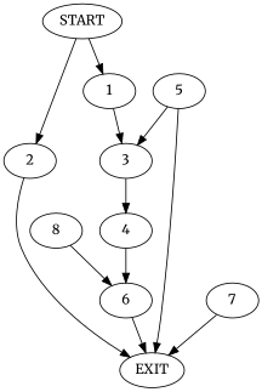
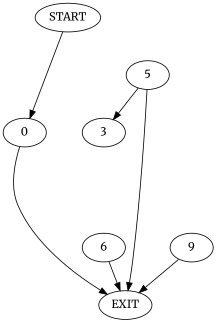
  digraph {
    fontname=Merriweather
    node [fontname=Merriweather]
    edge [fontname=Merriweather]
    n1 [label=START]
-   1
-   2
+   2 [label=0]
    3
    n5 [label=EXIT]
-   4
    6
    5
-   8
-   9 [label=7]
-   n1 -> 1
+   9
    n1 -> 2
-   1 -> 3
    2 -> n5
-   3 -> 4
-   4 -> 6
    6 -> n5
    5 -> 3
    5 -> n5
-   8 -> 6
    9 -> n5
  }
